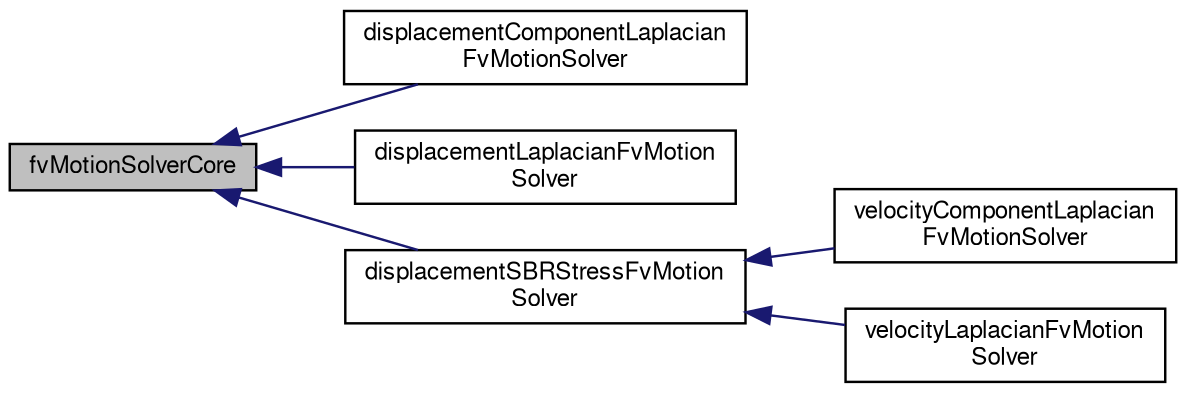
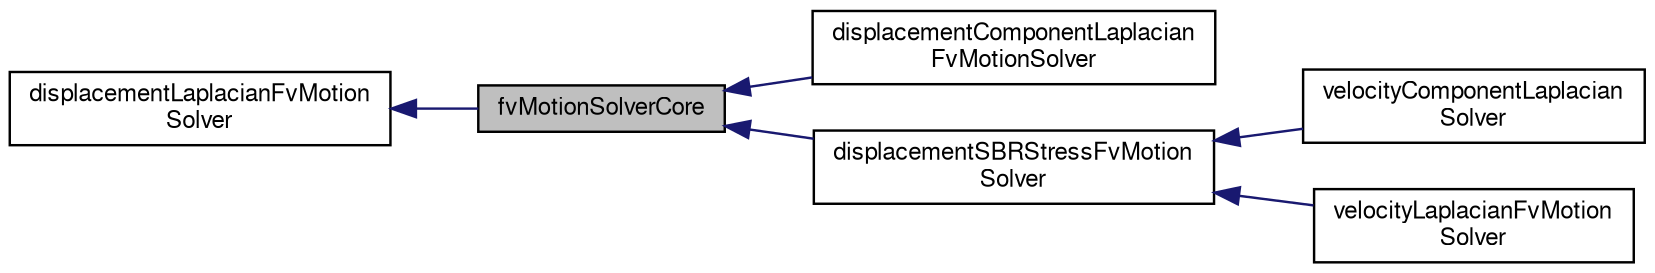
  digraph {
    rankdir=LR
    node [color=black fontname=FreeSans fontsize=10 shape=record]
    edge [color=midnightblue dir=back fontname=FreeSans fontsize=10 labelfontname=FreeSans labelfontsize=10 style=solid]
    n1 [fillcolor=grey75 fontcolor=black height=0.2 label=fvMotionSolverCore style=filled width=0.4]
    n2 [height=0.2 label="displacementComponentLaplacian\lFvMotionSolver" width=0.4]
    n3 [height=0.2 label="displacementLaplacianFvMotion\lSolver" width=0.4]
    n4 [height=0.2 label="displacementSBRStressFvMotion\lSolver" width=0.4]
-   n5 [height=0.2 label="velocityComponentLaplacian\lFvMotionSolver" width=0.4]
+   n5 [height=0.2 label="velocityComponentLaplacian\lSolver" width=0.4]
    n6 [height=0.2 label="velocityLaplacianFvMotion\lSolver" width=0.4]
    n1 -> n2
-   n1 -> n3
+   n3 -> n1
    n1 -> n4
    n4 -> n5
    n4 -> n6
  }
